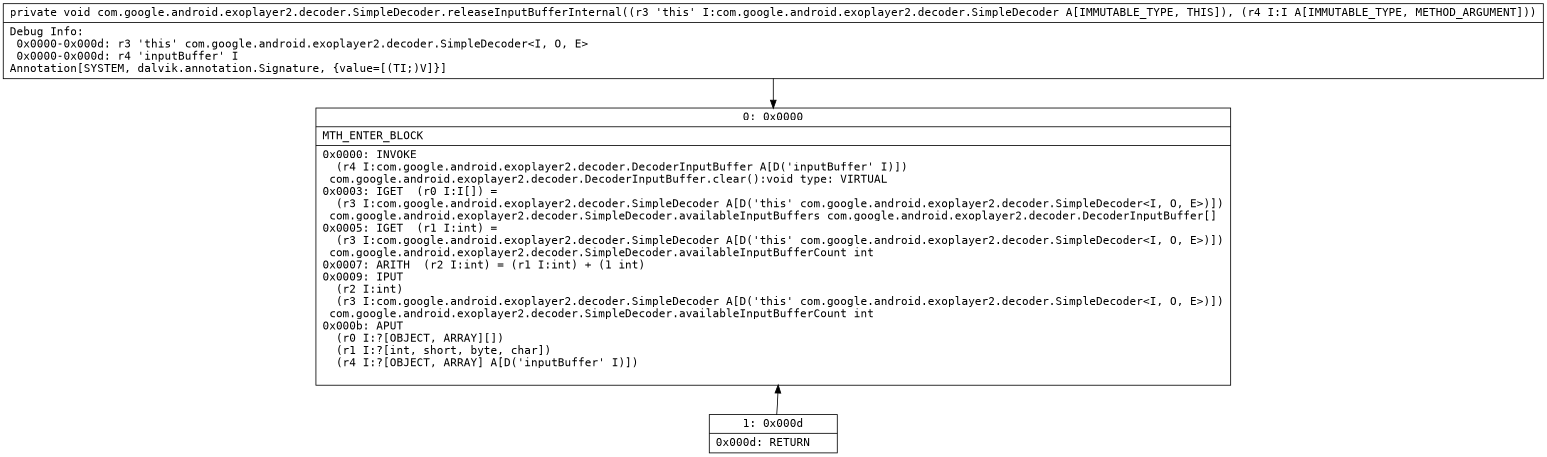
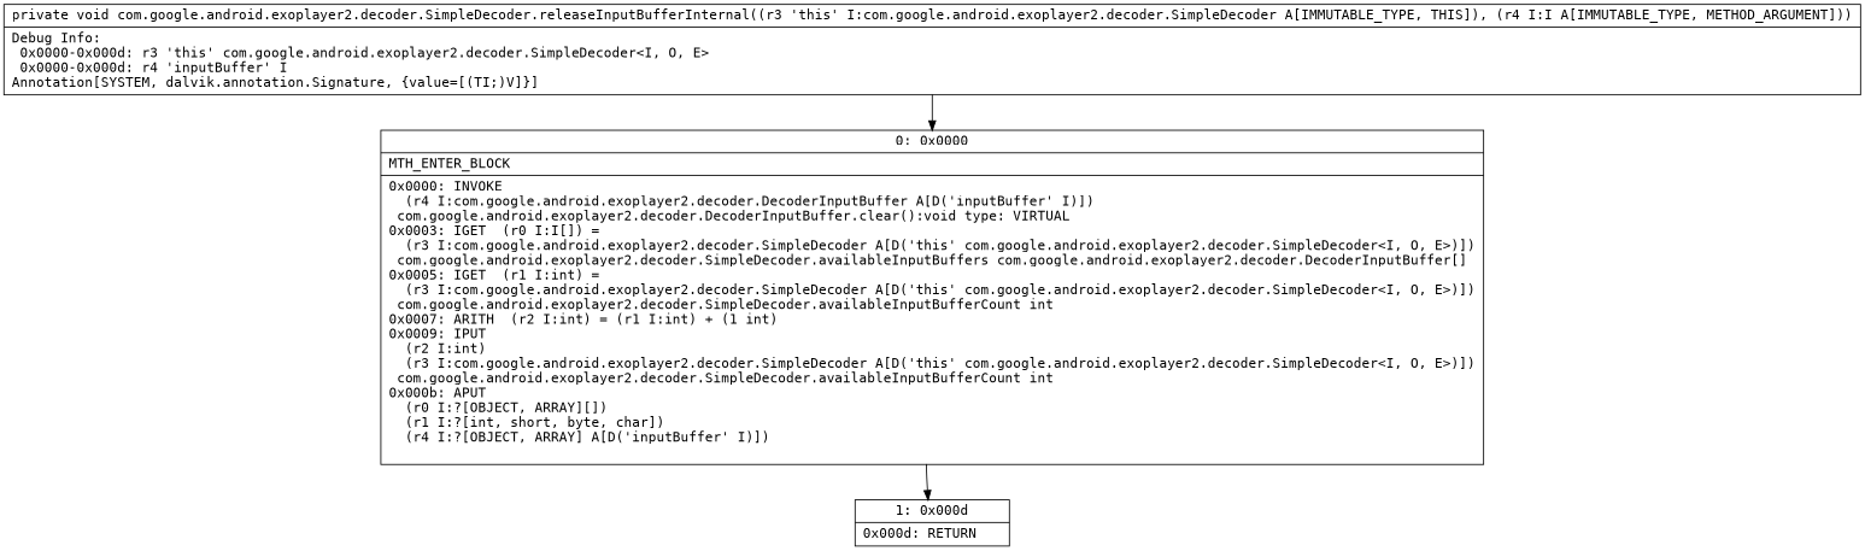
  digraph {
    fontname="DejaVu Sans Mono"
    node [shape=record fontname="DejaVu Sans Mono"]
    edge [fontname="DejaVu Sans Mono"]
    n1 [label="{0\:\ 0x0000|MTH_ENTER_BLOCK\l|0x0000: INVOKE  \l  (r4 I:com.google.android.exoplayer2.decoder.DecoderInputBuffer A[D('inputBuffer' I)])\l com.google.android.exoplayer2.decoder.DecoderInputBuffer.clear():void type: VIRTUAL \l0x0003: IGET  (r0 I:I[]) = \l  (r3 I:com.google.android.exoplayer2.decoder.SimpleDecoder A[D('this' com.google.android.exoplayer2.decoder.SimpleDecoder\<I, O, E\>)])\l com.google.android.exoplayer2.decoder.SimpleDecoder.availableInputBuffers com.google.android.exoplayer2.decoder.DecoderInputBuffer[] \l0x0005: IGET  (r1 I:int) = \l  (r3 I:com.google.android.exoplayer2.decoder.SimpleDecoder A[D('this' com.google.android.exoplayer2.decoder.SimpleDecoder\<I, O, E\>)])\l com.google.android.exoplayer2.decoder.SimpleDecoder.availableInputBufferCount int \l0x0007: ARITH  (r2 I:int) = (r1 I:int) + (1 int) \l0x0009: IPUT  \l  (r2 I:int)\l  (r3 I:com.google.android.exoplayer2.decoder.SimpleDecoder A[D('this' com.google.android.exoplayer2.decoder.SimpleDecoder\<I, O, E\>)])\l com.google.android.exoplayer2.decoder.SimpleDecoder.availableInputBufferCount int \l0x000b: APUT  \l  (r0 I:?[OBJECT, ARRAY][])\l  (r1 I:?[int, short, byte, char])\l  (r4 I:?[OBJECT, ARRAY] A[D('inputBuffer' I)])\l \l}"]
    n2 [label="{1\:\ 0x000d|0x000d: RETURN   \l}"]
    n3 [label="{private void com.google.android.exoplayer2.decoder.SimpleDecoder.releaseInputBufferInternal((r3 'this' I:com.google.android.exoplayer2.decoder.SimpleDecoder A[IMMUTABLE_TYPE, THIS]), (r4 I:I A[IMMUTABLE_TYPE, METHOD_ARGUMENT]))  | Debug Info:\l  0x0000\-0x000d: r3 'this' com.google.android.exoplayer2.decoder.SimpleDecoder\<I, O, E\>\l  0x0000\-0x000d: r4 'inputBuffer' I\lAnnotation[SYSTEM, dalvik.annotation.Signature, \{value=[(TI;)V]\}]\l}"]
-   n2 -> n1
+   n1 -> n2
    n3 -> n1
  }
